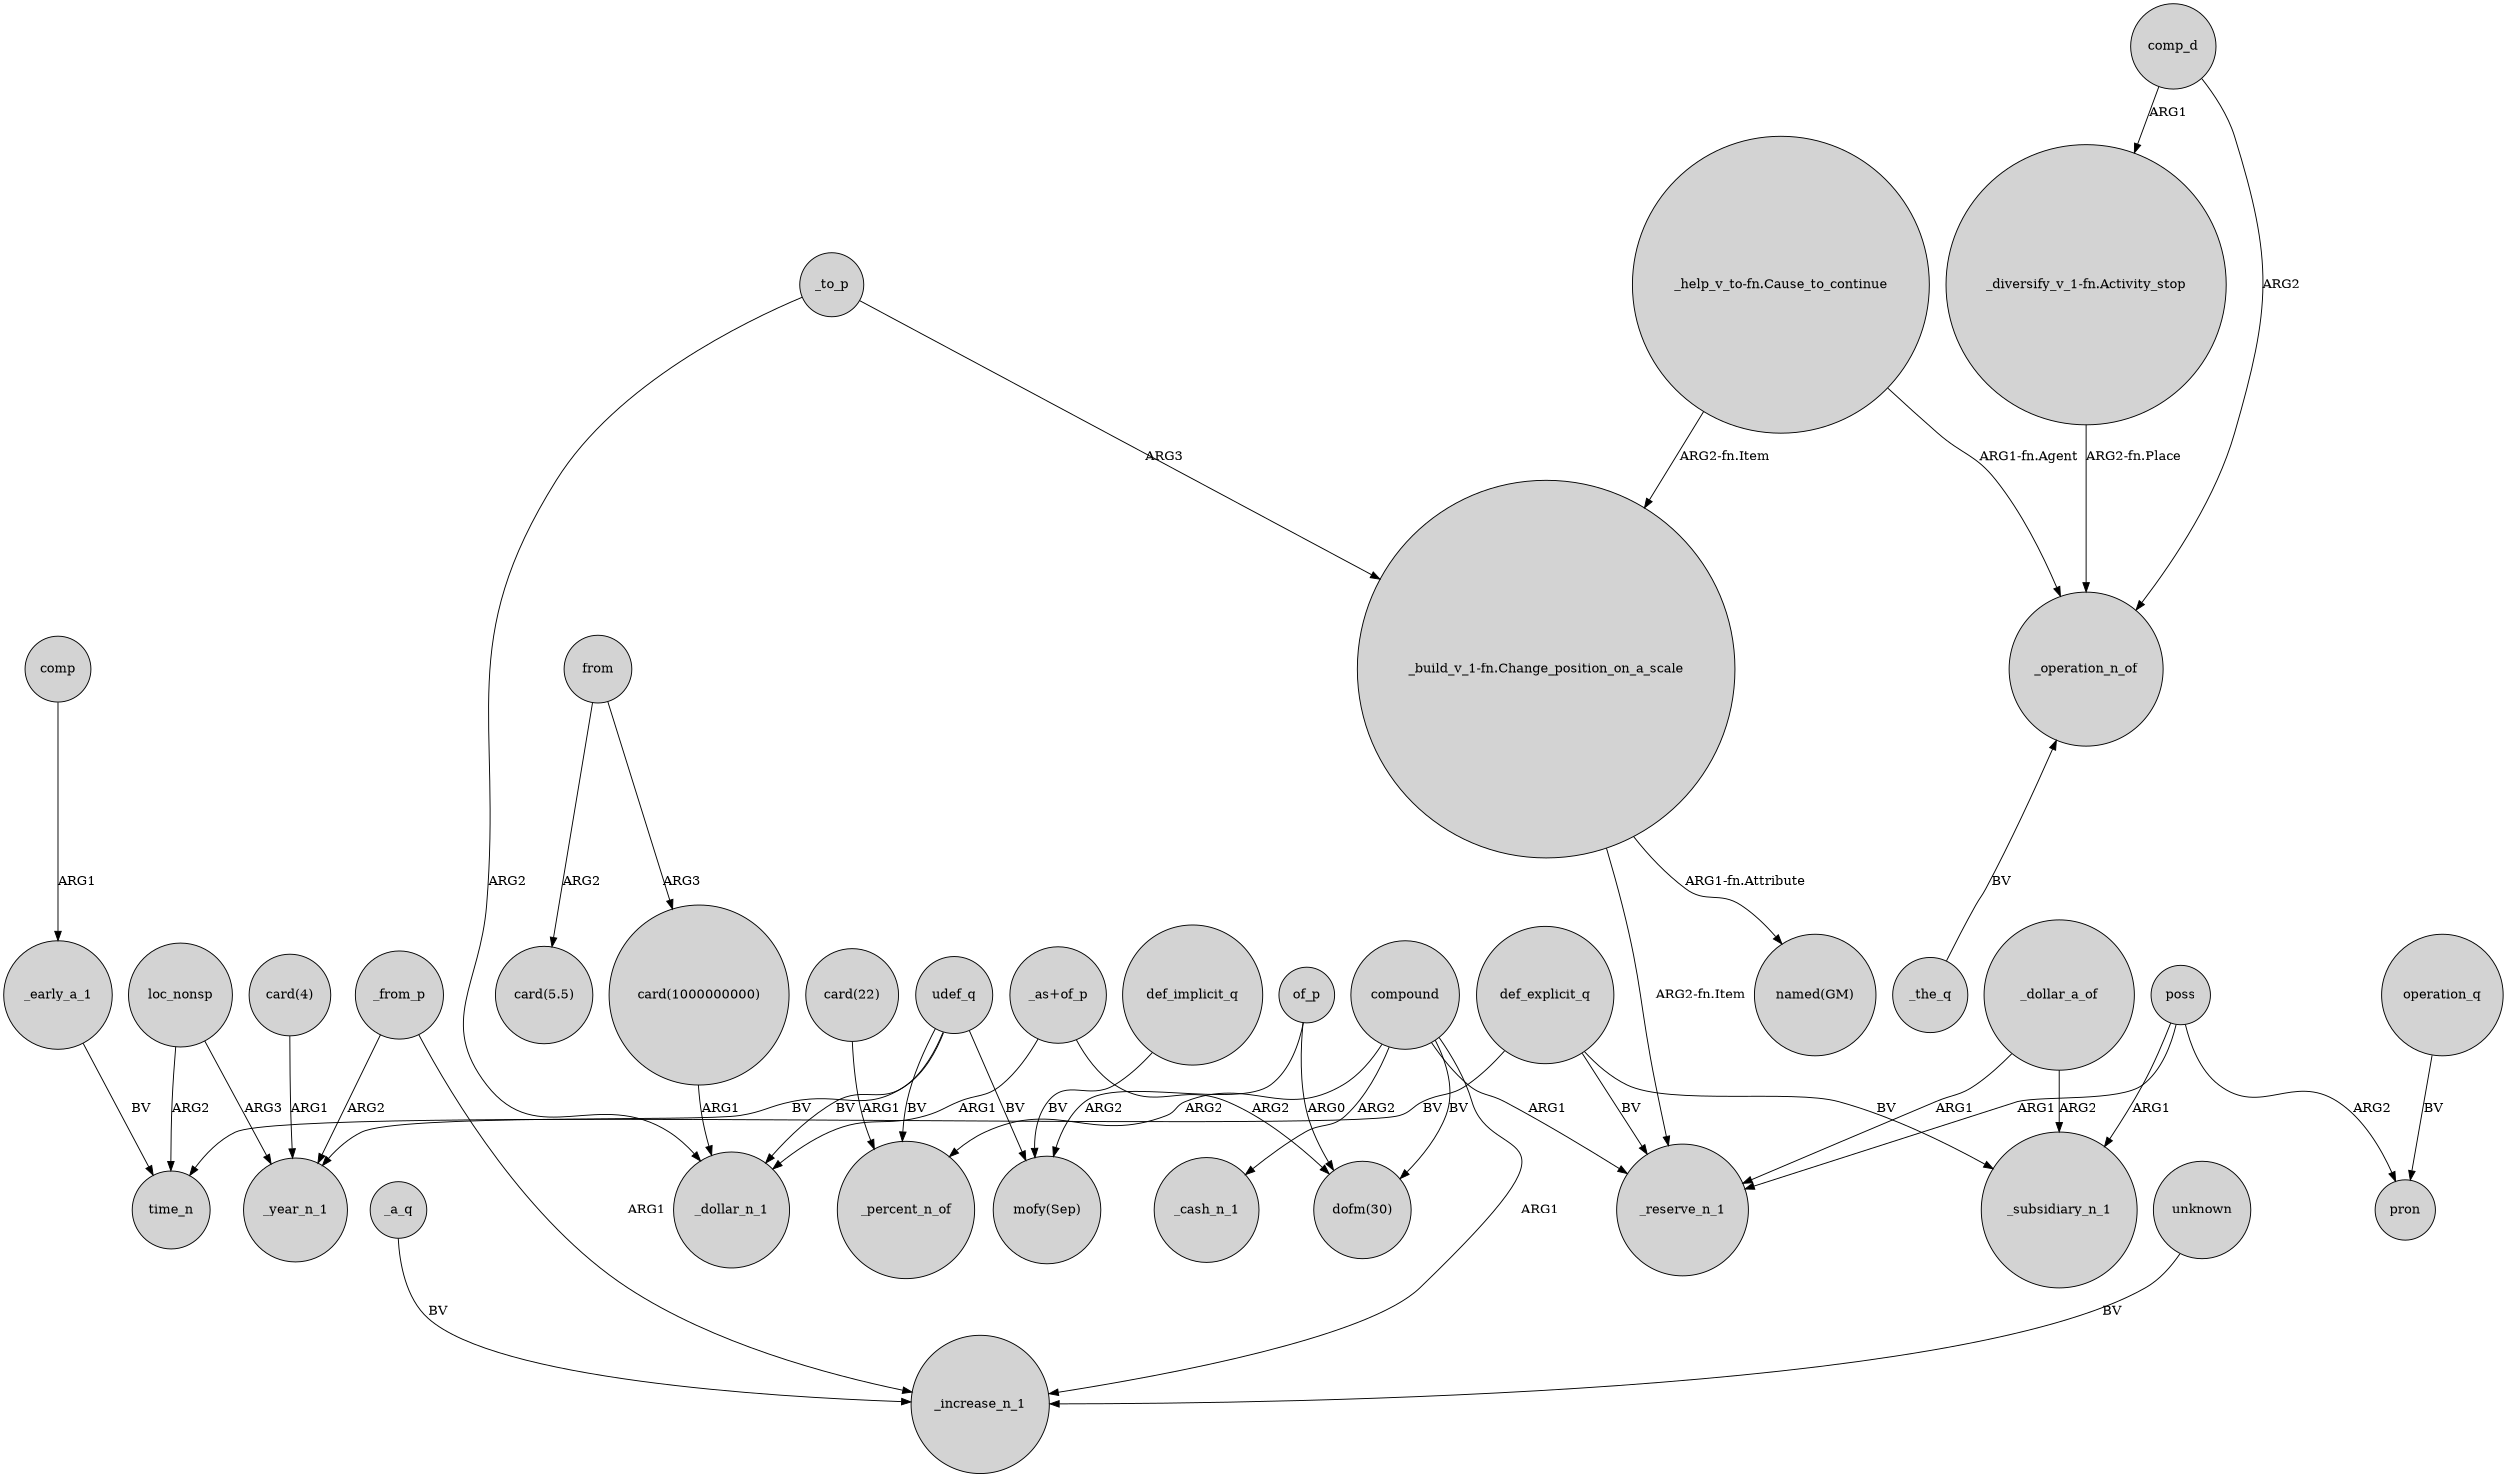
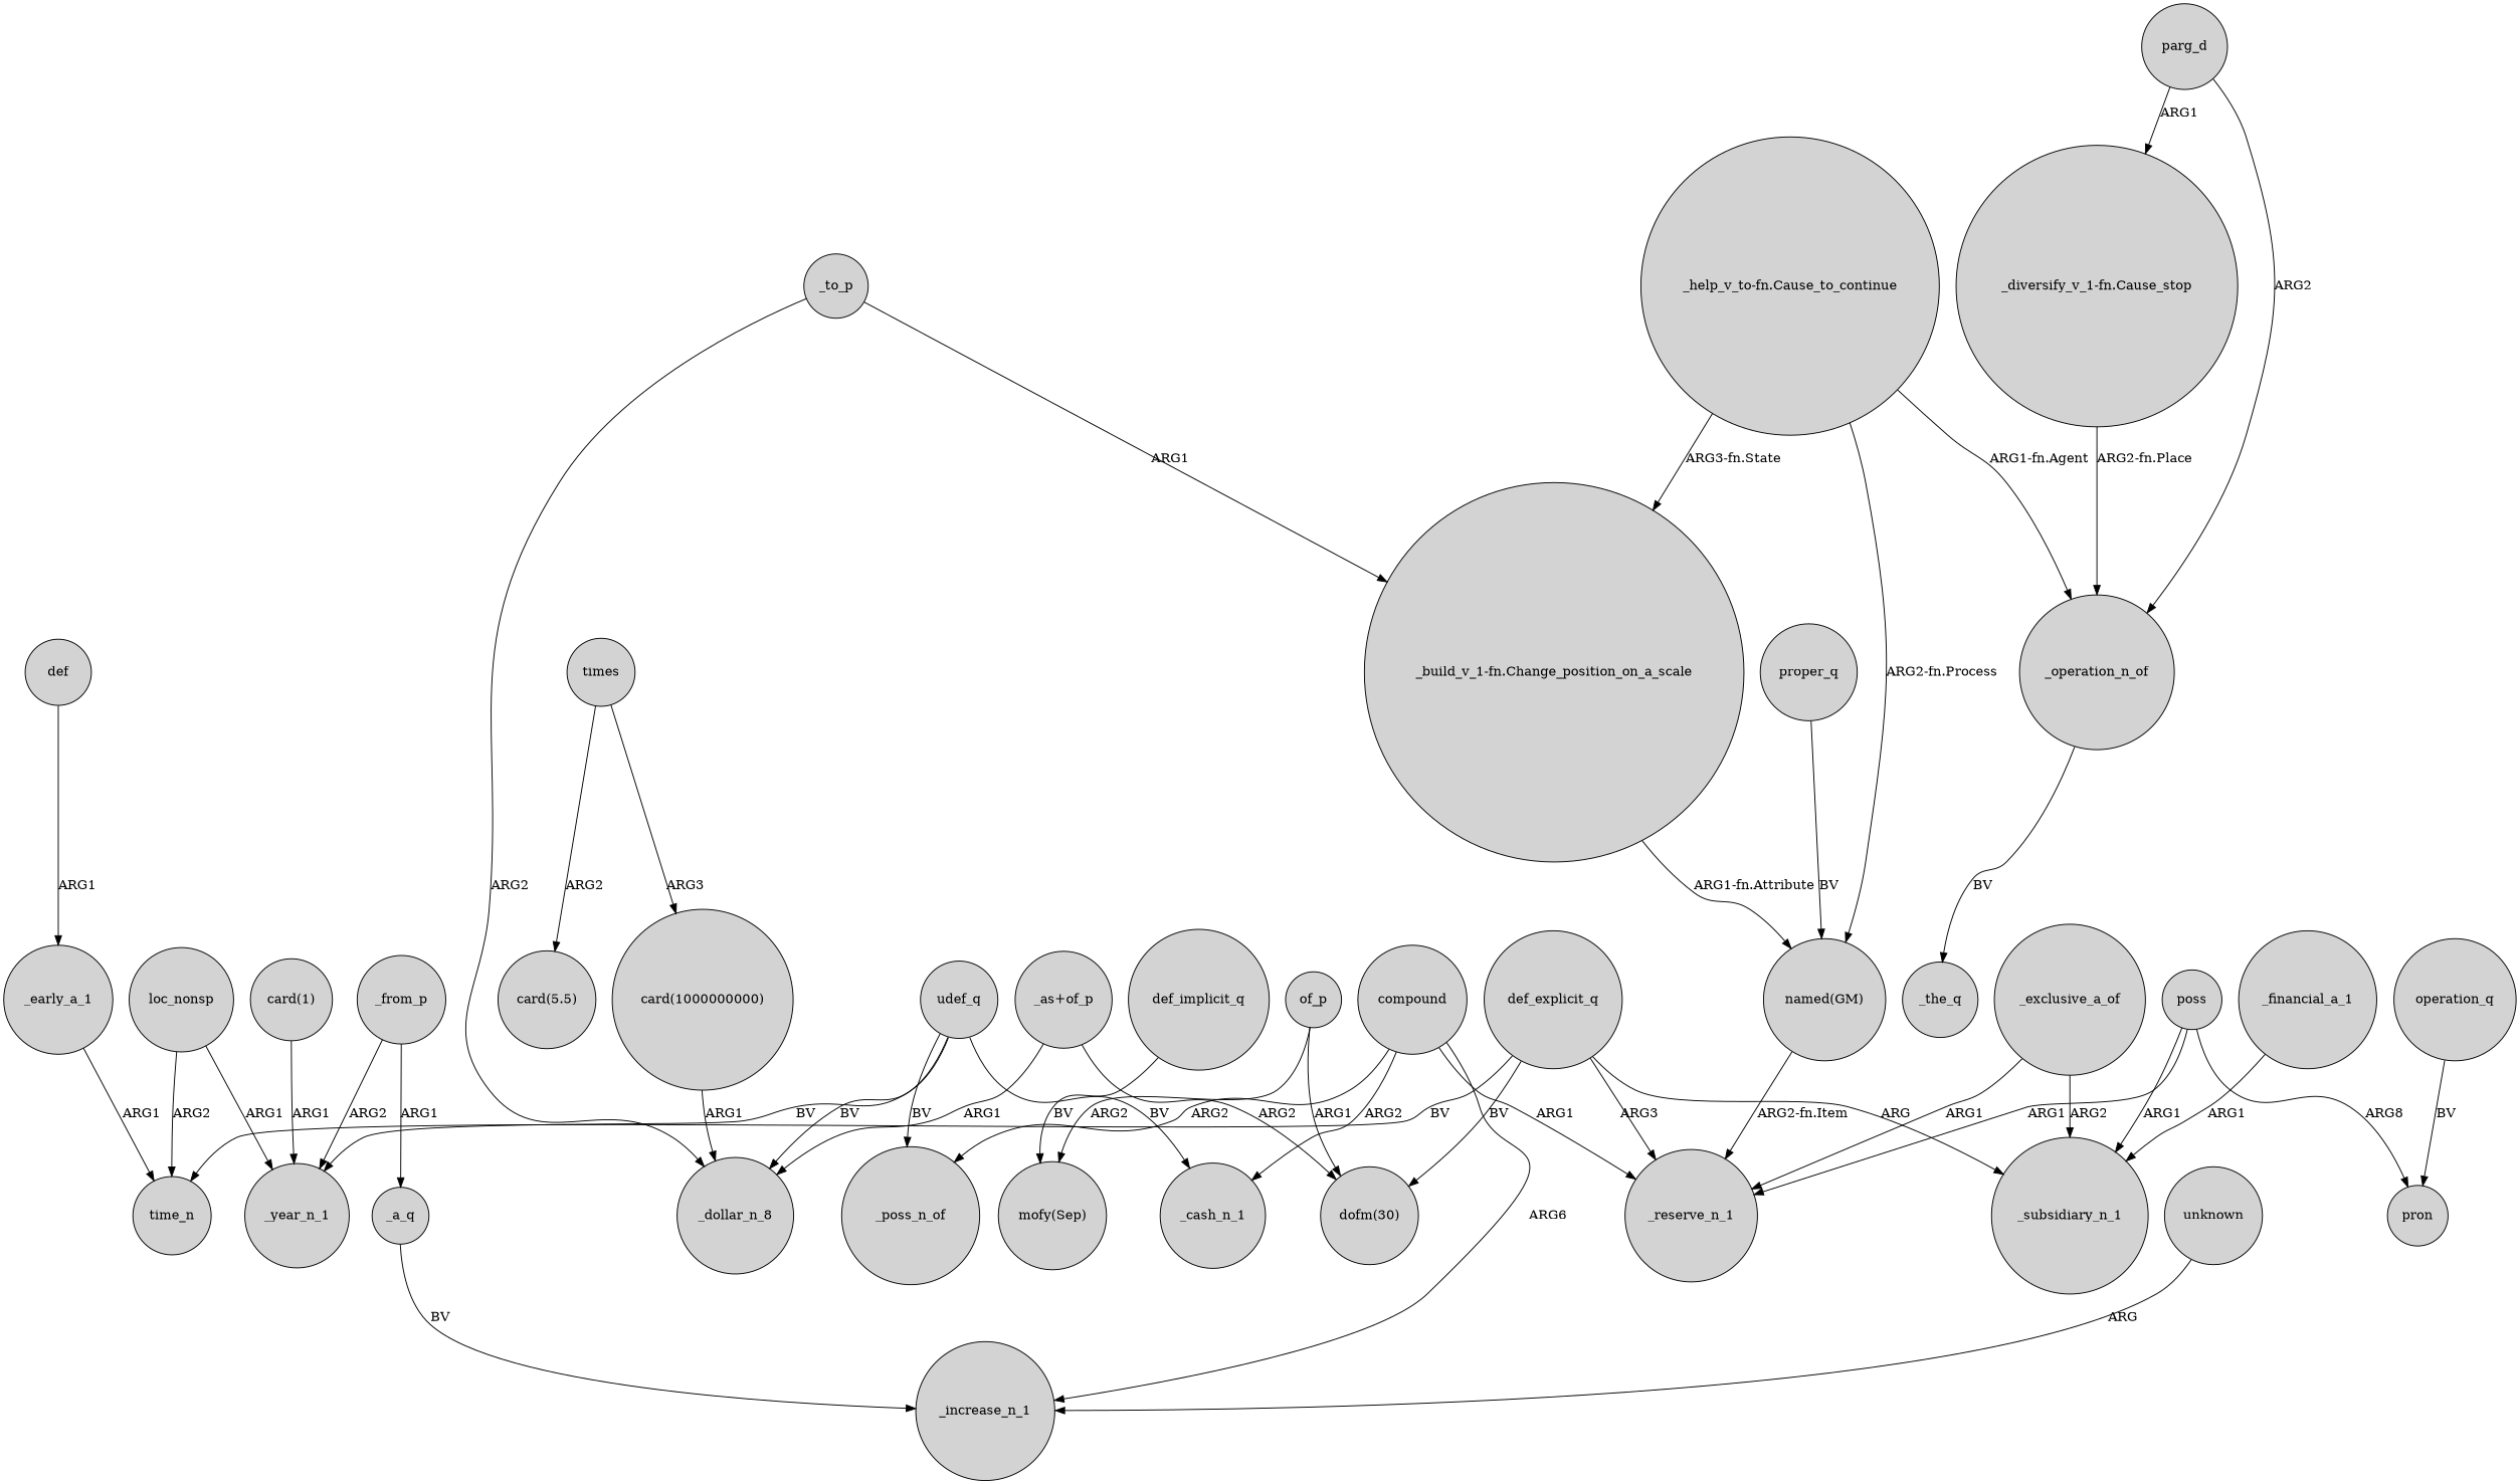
  digraph {
    node [shape=circle style=filled]
    _early_a_1
    time_n
    "_build_v_1-fn.Change_position_on_a_scale"
    "named(GM)"
    _reserve_n_1
    "card(1000000000)"
-   _dollar_n_1
+   _dollar_n_1 [label=_dollar_n_8]
    "_as+of_p"
    "dofm(30)"
    udef_q
    _cash_n_1
    _year_n_1
-   _percent_n_of
+   _percent_n_of [label=_poss_n_of]
    compound
    _increase_n_1
    "_help_v_to-fn.Cause_to_continue"
    _operation_n_of
-   "card(1)" [label="card(4)"]
+   "card(1)"
    loc_nonsp
+   proper_q
    def_implicit_q
    "mofy(Sep)"
-   comp
+   comp [label=def]
    _to_p
    def_explicit_q
    _subsidiary_n_1
    _the_q
    of_p
-   times [label=from]
+   times
    "card(5.5)"
    n31 [label=operation_q]
    pron
    poss
    _from_p
-   _exclusive_a_of [label=_dollar_a_of]
+   _financial_a_1
+   _exclusive_a_of
    _a_q
-   "_diversify_v_1-fn.Activity_stop"
-   parg_d [label=comp_d]
+   "_diversify_v_1-fn.Activity_stop" [label="_diversify_v_1-fn.Cause_stop"]
+   parg_d
    unknown
-   "card(22)"
-   _early_a_1 -> time_n [label=BV]
+   _early_a_1 -> time_n [label=ARG1]
    "_build_v_1-fn.Change_position_on_a_scale" -> "named(GM)" [label="ARG1-fn.Attribute"]
-   "_build_v_1-fn.Change_position_on_a_scale" -> _reserve_n_1 [label="ARG2-fn.Item"]
+   "named(GM)" -> _reserve_n_1 [label="ARG2-fn.Item"]
    "card(1000000000)" -> _dollar_n_1 [label=ARG1]
    "_as+of_p" -> _dollar_n_1 [label=ARG1]
    "_as+of_p" -> "dofm(30)" [label=ARG2]
    udef_q -> _dollar_n_1 [label=BV]
-   udef_q -> "mofy(Sep)" [label=BV]
+   udef_q -> _cash_n_1 [label=BV]
    udef_q -> _year_n_1 [label=BV]
    udef_q -> _percent_n_of [label=BV]
    compound -> _reserve_n_1 [label=ARG1]
    compound -> _cash_n_1 [label=ARG2]
    compound -> _percent_n_of [label=ARG2]
-   compound -> _increase_n_1 [label=ARG1]
-   "_help_v_to-fn.Cause_to_continue" -> "_build_v_1-fn.Change_position_on_a_scale" [label="ARG2-fn.Item"]
+   compound -> _increase_n_1 [label=ARG6]
+   "_help_v_to-fn.Cause_to_continue" -> "_build_v_1-fn.Change_position_on_a_scale" [label="ARG3-fn.State"]
+   "_help_v_to-fn.Cause_to_continue" -> "named(GM)" [label="ARG2-fn.Process"]
    "_help_v_to-fn.Cause_to_continue" -> _operation_n_of [label="ARG1-fn.Agent"]
    "card(1)" -> _year_n_1 [label=ARG1]
    loc_nonsp -> time_n [label=ARG2]
-   loc_nonsp -> _year_n_1 [label=ARG3]
+   loc_nonsp -> _year_n_1 [label=ARG1]
+   proper_q -> "named(GM)" [label=BV]
    def_implicit_q -> "mofy(Sep)" [label=BV]
    comp -> _early_a_1 [label=ARG1]
-   _to_p -> "_build_v_1-fn.Change_position_on_a_scale" [label=ARG3]
+   _to_p -> "_build_v_1-fn.Change_position_on_a_scale" [label=ARG1]
    _to_p -> _dollar_n_1 [label=ARG2]
    def_explicit_q -> time_n [label=BV]
-   def_explicit_q -> _reserve_n_1 [label=BV]
-   compound -> "dofm(30)" [label=BV]
-   def_explicit_q -> _subsidiary_n_1 [label=BV]
-   _the_q -> _operation_n_of [label=BV]
-   of_p -> "dofm(30)" [label=ARG0]
+   def_explicit_q -> _reserve_n_1 [label=ARG3]
+   def_explicit_q -> "dofm(30)" [label=BV]
+   def_explicit_q -> _subsidiary_n_1 [label=ARG]
+   _operation_n_of -> _the_q [label=BV]
+   of_p -> "dofm(30)" [label=ARG1]
    of_p -> "mofy(Sep)" [label=ARG2]
    times -> "card(1000000000)" [label=ARG3]
    times -> "card(5.5)" [label=ARG2]
    n31 -> pron [label=BV]
    poss -> _reserve_n_1 [label=ARG1]
    poss -> _subsidiary_n_1 [label=ARG1]
-   poss -> pron [label=ARG2]
+   poss -> pron [label=ARG8]
    _from_p -> _year_n_1 [label=ARG2]
-   _from_p -> _increase_n_1 [label=ARG1]
+   _from_p -> _a_q [label=ARG1]
+   _financial_a_1 -> _subsidiary_n_1 [label=ARG1]
    _exclusive_a_of -> _reserve_n_1 [label=ARG1]
    _exclusive_a_of -> _subsidiary_n_1 [label=ARG2]
    _a_q -> _increase_n_1 [label=BV]
    "_diversify_v_1-fn.Activity_stop" -> _operation_n_of [label="ARG2-fn.Place"]
    parg_d -> _operation_n_of [label=ARG2]
    parg_d -> "_diversify_v_1-fn.Activity_stop" [label=ARG1]
-   unknown -> _increase_n_1 [label=BV]
-   "card(22)" -> _percent_n_of [label=ARG1]
+   unknown -> _increase_n_1 [label=ARG]
  }
